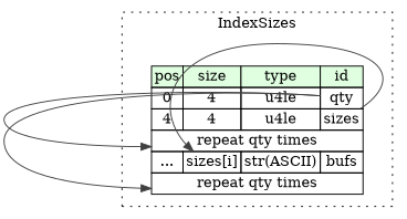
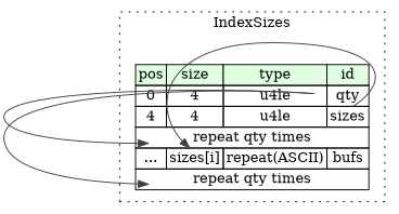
  digraph {
    rankdir=LR
    edge [color="#404040" tailport=qty_type]
-   n1 [label=<<TABLE BORDER="0" CELLBORDER="1" CELLSPACING="0"> 			<TR><TD BGCOLOR="#E0FFE0">pos</TD><TD BGCOLOR="#E0FFE0">size</TD><TD BGCOLOR="#E0FFE0">type</TD><TD BGCOLOR="#E0FFE0">id</TD></TR> 			<TR><TD PORT="qty_pos">0</TD><TD PORT="qty_size">4</TD><TD>u4le</TD><TD PORT="qty_type">qty</TD></TR> 			<TR><TD PORT="sizes_pos">4</TD><TD PORT="sizes_size">4</TD><TD>u4le</TD><TD PORT="sizes_type">sizes</TD></TR> 			<TR><TD COLSPAN="4" PORT="sizes__repeat">repeat qty times</TD></TR> 			<TR><TD PORT="bufs_pos">...</TD><TD PORT="bufs_size">sizes[i]</TD><TD>str(ASCII)</TD><TD PORT="bufs_type">bufs</TD></TR> 			<TR><TD COLSPAN="4" PORT="bufs__repeat">repeat qty times</TD></TR> 		</TABLE>> shape=plaintext]
+   n1 [label=<<TABLE BORDER="0" CELLBORDER="1" CELLSPACING="0"> 			<TR><TD BGCOLOR="#E0FFE0">pos</TD><TD BGCOLOR="#E0FFE0">size</TD><TD BGCOLOR="#E0FFE0">type</TD><TD BGCOLOR="#E0FFE0">id</TD></TR> 			<TR><TD PORT="qty_pos">0</TD><TD PORT="qty_size">4</TD><TD>u4le</TD><TD PORT="qty_type">qty</TD></TR> 			<TR><TD PORT="sizes_pos">4</TD><TD PORT="sizes_size">4</TD><TD>u4le</TD><TD PORT="sizes_type">sizes</TD></TR> 			<TR><TD COLSPAN="4" PORT="sizes__repeat">repeat qty times</TD></TR> 			<TR><TD PORT="bufs_pos">...</TD><TD PORT="bufs_size">sizes[i]</TD><TD>repeat(ASCII)</TD><TD PORT="bufs_type">bufs</TD></TR> 			<TR><TD COLSPAN="4" PORT="bufs__repeat">repeat qty times</TD></TR> 		</TABLE>> shape=plaintext]
    subgraph cluster_1 {
      label=IndexSizes
      style=dotted
      n1
    }
    n1 -> n1 [headport=sizes__repeat]
    n1 -> n1 [headport=bufs_size tailport=sizes_type]
    n1 -> n1 [headport=bufs__repeat]
  }
